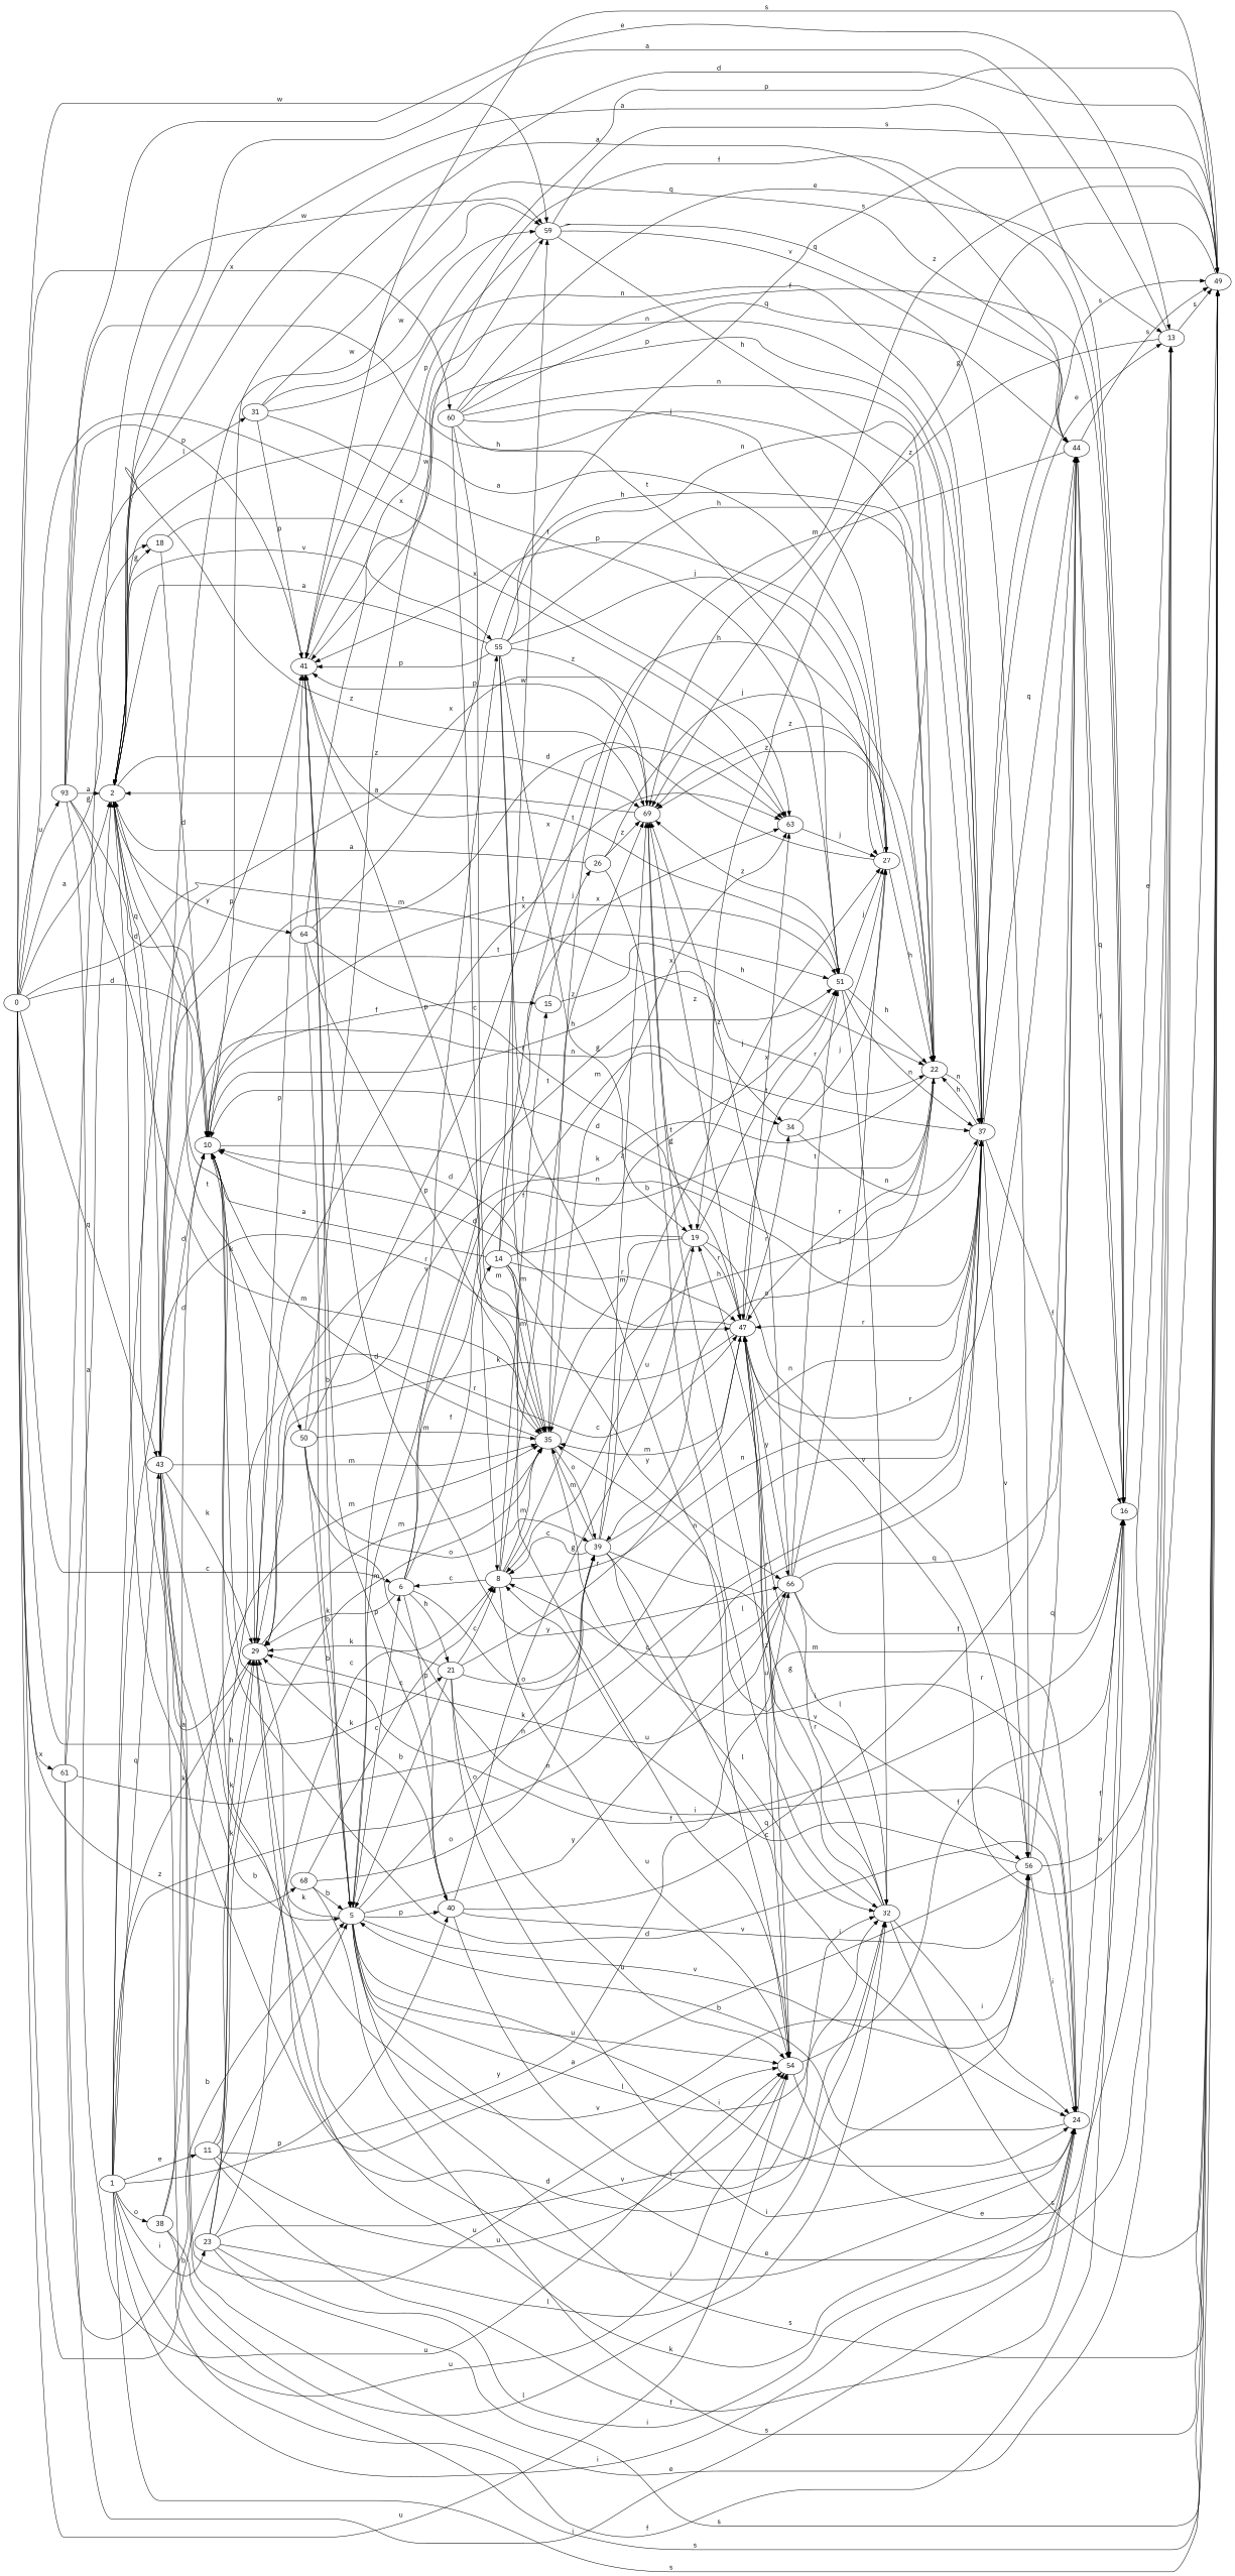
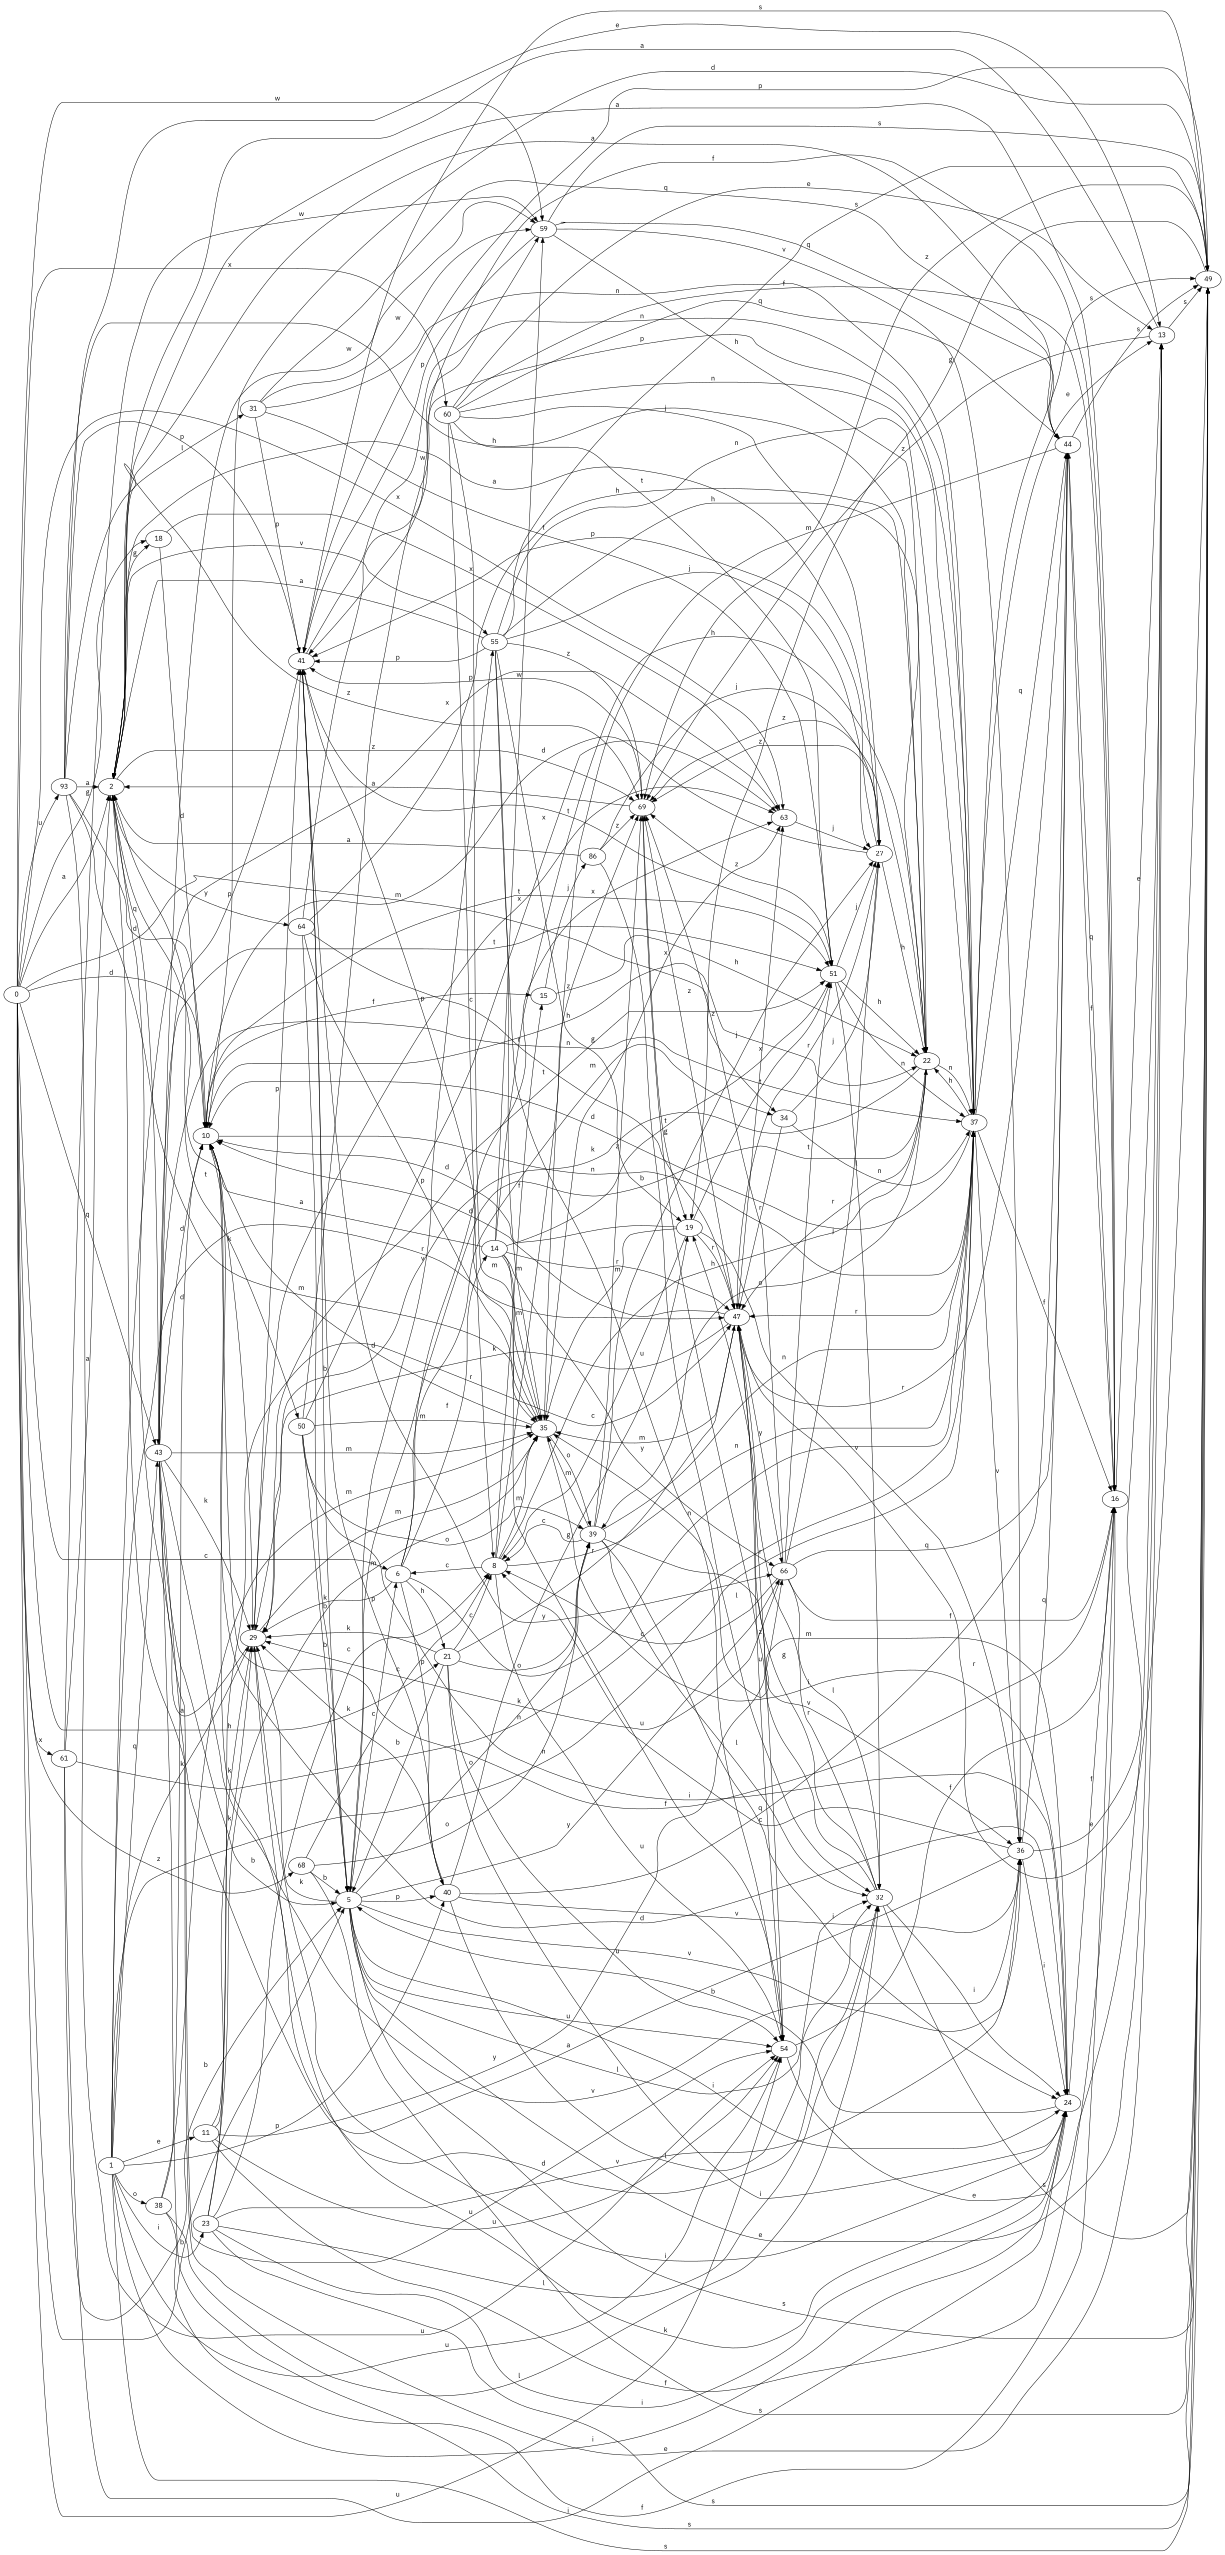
  strict digraph {
    fontname="IBM Plex Sans"
    rankdir=LR
    node [fontname="IBM Plex Sans"]
    edge [fontname="IBM Plex Sans"]
    0
    2
    5
    6
    10
    18
    21
    34
    43
    n10 [label=93]
    54
    59
    60
    61
    63
    68
    31
    50
    55
    64
    69
    24
    29
    40
    49
    13
    32
    39
-   56
+   56 [label=36]
    66
    37
    14
    15
    22
    16
    51
    47
    8
    27
    35
    41
    44
    1
    11
    23
    38
    19
-   26
+   26 [label=86]
    0 -> 2 [label=a]
    0 -> 5 [label=b]
    0 -> 6 [label=c]
    0 -> 10 [label=d]
    0 -> 18 [label=g]
    0 -> 21 [label=h]
    0 -> 34 [label=m]
    0 -> 43 [label=q]
    0 -> n10 [label=u]
    0 -> 54 [label=u]
    0 -> 59 [label=w]
    0 -> 60 [label=x]
    0 -> 61 [label=x]
    0 -> 63 [label=x]
    0 -> 68 [label=z]
    2 -> 18 [label=g]
    2 -> 43 [label=q]
    2 -> 31 [label=l]
    2 -> 50 [label=t]
    2 -> 55 [label=v]
    2 -> 64 [label=y]
    2 -> 69 [label=z]
    5 -> 6 [label=c]
    5 -> 54 [label=u]
    5 -> 55 [label=v]
    5 -> 24 [label=i]
    5 -> 29 [label=k]
    5 -> 40 [label=p]
    5 -> 49 [label=s]
    5 -> 13 [label=e]
    5 -> 32 [label=l]
    5 -> 39 [label=o]
    5 -> 56 [label=v]
    5 -> 66 [label=y]
    6 -> 21 [label=h]
    6 -> 34 [label=m]
    6 -> 63 [label=x]
    6 -> 29 [label=k]
    6 -> 40 [label=p]
    6 -> 37 [label=n]
    6 -> 14 [label=f]
    10 -> 29 [label=k]
    10 -> 37 [label=n]
    10 -> 15 [label=f]
    10 -> 22 [label=h]
    10 -> 16 [label=f]
    10 -> 51 [label=t]
    18 -> 10 [label=d]
    18 -> 63 [label=x]
    21 -> 5 [label=b]
    21 -> 54 [label=u]
    21 -> 24 [label=i]
    21 -> 29 [label=k]
    21 -> 39 [label=o]
    21 -> 47 [label=r]
    21 -> 8 [label=c]
    34 -> 37 [label=n]
-   47 -> 34 [label=r]
+   34 -> 47 [label=r]
    34 -> 27 [label=j]
    43 -> 5 [label=b]
    43 -> 10 [label=d]
    43 -> 54 [label=u]
    43 -> 59 [label=w]
    43 -> 29 [label=k]
    43 -> 49 [label=s]
    43 -> 13 [label=e]
    43 -> 56 [label=v]
    43 -> 37 [label=n]
    43 -> 51 [label=t]
    43 -> 35 [label=m]
    43 -> 41 [label=p]
    n10 -> 2 [label=a]
    n10 -> 10 [label=d]
    n10 -> 54 [label=u]
    n10 -> 69 [label=z]
    n10 -> 13 [label=e]
    n10 -> 22 [label=h]
    n10 -> 35 [label=m]
    n10 -> 41 [label=p]
    54 -> 13 [label=e]
    54 -> 16 [label=f]
    54 -> 47 [label=r]
    59 -> 49 [label=s]
    59 -> 56 [label=v]
    59 -> 22 [label=h]
    59 -> 41 [label=p]
    59 -> 44 [label=q]
    60 -> 13 [label=e]
    60 -> 37 [label=n]
    60 -> 16 [label=f]
    60 -> 51 [label=t]
    60 -> 8 [label=c]
    60 -> 27 [label=j]
    60 -> 35 [label=m]
    60 -> 44 [label=q]
    61 -> 2 [label=a]
    61 -> 5 [label=b]
    61 -> 59 [label=w]
    61 -> 24 [label=i]
    61 -> 37 [label=n]
    63 -> 27 [label=j]
    68 -> 5 [label=b]
    68 -> 49 [label=s]
    68 -> 39 [label=o]
    68 -> 8 [label=c]
    31 -> 59 [label=w]
    31 -> 37 [label=n]
    31 -> 51 [label=t]
    31 -> 41 [label=p]
    31 -> 44 [label=q]
    50 -> 5 [label=b]
    50 -> 63 [label=x]
    50 -> 24 [label=i]
    50 -> 39 [label=o]
    50 -> 16 [label=f]
    50 -> 35 [label=m]
    55 -> 2 [label=a]
    55 -> 54 [label=u]
    55 -> 69 [label=z]
    55 -> 49 [label=s]
    55 -> 37 [label=n]
    55 -> 22 [label=h]
    55 -> 27 [label=j]
    55 -> 35 [label=m]
    55 -> 41 [label=p]
    55 -> 19 [label=g]
    64 -> 5 [label=b]
    64 -> 59 [label=w]
    64 -> 22 [label=h]
    64 -> 47 [label=r]
    64 -> 35 [label=p]
    69 -> 2 [label=a]
    69 -> 41 [label=p]
    69 -> 19 [label=g]
    24 -> 5 [label=b]
    24 -> 10 [label=d]
    24 -> 29 [label=k]
    24 -> 16 [label=f]
    24 -> 35 [label=m]
    29 -> 2 [label=a]
    29 -> 63 [label=x]
    29 -> 24 [label=i]
    29 -> 51 [label=t]
    29 -> 35 [label=m]
    29 -> 41 [label=p]
    40 -> 29 [label=k]
    40 -> 32 [label=l]
    40 -> 56 [label=v]
    40 -> 41 [label=p]
    40 -> 44 [label=q]
    40 -> 19 [label=g]
    49 -> 10 [label=d]
    49 -> 69 [label=z]
    49 -> 47 [label=r]
    49 -> 41 [label=p]
    49 -> 19 [label=g]
    13 -> 2 [label=a]
    13 -> 69 [label=z]
    13 -> 49 [label=s]
    32 -> 10 [label=d]
    32 -> 69 [label=z]
    32 -> 24 [label=i]
    32 -> 49 [label=s]
    32 -> 47 [label=r]
    32 -> 19 [label=g]
    39 -> 69 [label=z]
    39 -> 24 [label=i]
    39 -> 32 [label=l]
    39 -> 56 [label=v]
    39 -> 37 [label=n]
    39 -> 8 [label=c]
    39 -> 27 [label=j]
    39 -> 35 [label=m]
    56 -> 2 [label=a]
    56 -> 24 [label=i]
    56 -> 13 [label=e]
    56 -> 8 [label=c]
    56 -> 44 [label=q]
    66 -> 69 [label=z]
    66 -> 29 [label=k]
    66 -> 32 [label=l]
    66 -> 16 [label=f]
    66 -> 51 [label=t]
    66 -> 8 [label=c]
    66 -> 27 [label=j]
    66 -> 44 [label=q]
    37 -> 10 [label=d]
    37 -> 49 [label=s]
    37 -> 13 [label=e]
    37 -> 56 [label=v]
    37 -> 22 [label=h]
    37 -> 16 [label=f]
    37 -> 47 [label=r]
    37 -> 41 [label=p]
    37 -> 44 [label=q]
    14 -> 2 [label=a]
    14 -> 54 [label=u]
    14 -> 59 [label=w]
    14 -> 66 [label=y]
    14 -> 22 [label=h]
    14 -> 51 [label=t]
    14 -> 47 [label=r]
    14 -> 35 [label=m]
    15 -> 22 [label=h]
    15 -> 26 [label=j]
    22 -> 5 [label=b]
    22 -> 69 [label=z]
    22 -> 29 [label=k]
    22 -> 39 [label=o]
    22 -> 37 [label=n]
    22 -> 47 [label=r]
    16 -> 2 [label=a]
    16 -> 13 [label=e]
    16 -> 44 [label=q]
    51 -> 69 [label=z]
    51 -> 32 [label=l]
    51 -> 37 [label=n]
    51 -> 22 [label=h]
    51 -> 27 [label=j]
    47 -> 10 [label=d]
    47 -> 54 [label=u]
    47 -> 63 [label=x]
    47 -> 69 [label=z]
    47 -> 29 [label=k]
    47 -> 66 [label=y]
    47 -> 35 [label=m]
    8 -> 6 [label=c]
    8 -> 54 [label=u]
    8 -> 69 [label=z]
    8 -> 37 [label=n]
    8 -> 15 [label=f]
    8 -> 22 [label=h]
    8 -> 35 [label=m]
    27 -> 2 [label=a]
    27 -> 10 [label=d]
    27 -> 69 [label=z]
    27 -> 22 [label=h]
    27 -> 47 [label=r]
    27 -> 41 [label=p]
    35 -> 10 [label=d]
    35 -> 63 [label=x]
    35 -> 24 [label=i]
    35 -> 39 [label=o]
    35 -> 41 [label=p]
    41 -> 5 [label=b]
    41 -> 49 [label=s]
    41 -> 66 [label=y]
    41 -> 37 [label=n]
    41 -> 51 [label=t]
    44 -> 2 [label=a]
    44 -> 49 [label=s]
    44 -> 16 [label=f]
    44 -> 47 [label=r]
    44 -> 35 [label=m]
    1 -> 43 [label=q]
    1 -> 54 [label=u]
    1 -> 63 [label=x]
    1 -> 24 [label=i]
    1 -> 29 [label=k]
    1 -> 40 [label=p]
    1 -> 49 [label=s]
    1 -> 37 [label=n]
    1 -> 47 [label=r]
    1 -> 11 [label=e]
    1 -> 23 [label=i]
    1 -> 38 [label=o]
    11 -> 54 [label=u]
    11 -> 29 [label=k]
    11 -> 66 [label=y]
    11 -> 16 [label=f]
    11 -> 47 [label=r]
    23 -> 24 [label=i]
    23 -> 29 [label=k]
    23 -> 49 [label=s]
    23 -> 32 [label=l]
    23 -> 56 [label=v]
    23 -> 8 [label=c]
    23 -> 35 [label=m]
    38 -> 10 [label=d]
    38 -> 32 [label=l]
    38 -> 16 [label=f]
    38 -> 35 [label=m]
    19 -> 10 [label=d]
    19 -> 56 [label=v]
    19 -> 51 [label=t]
    19 -> 47 [label=r]
    19 -> 8 [label=c]
    19 -> 35 [label=m]
    26 -> 2 [label=a]
    26 -> 69 [label=z]
    26 -> 32 [label=l]
    26 -> 27 [label=j]
  }
